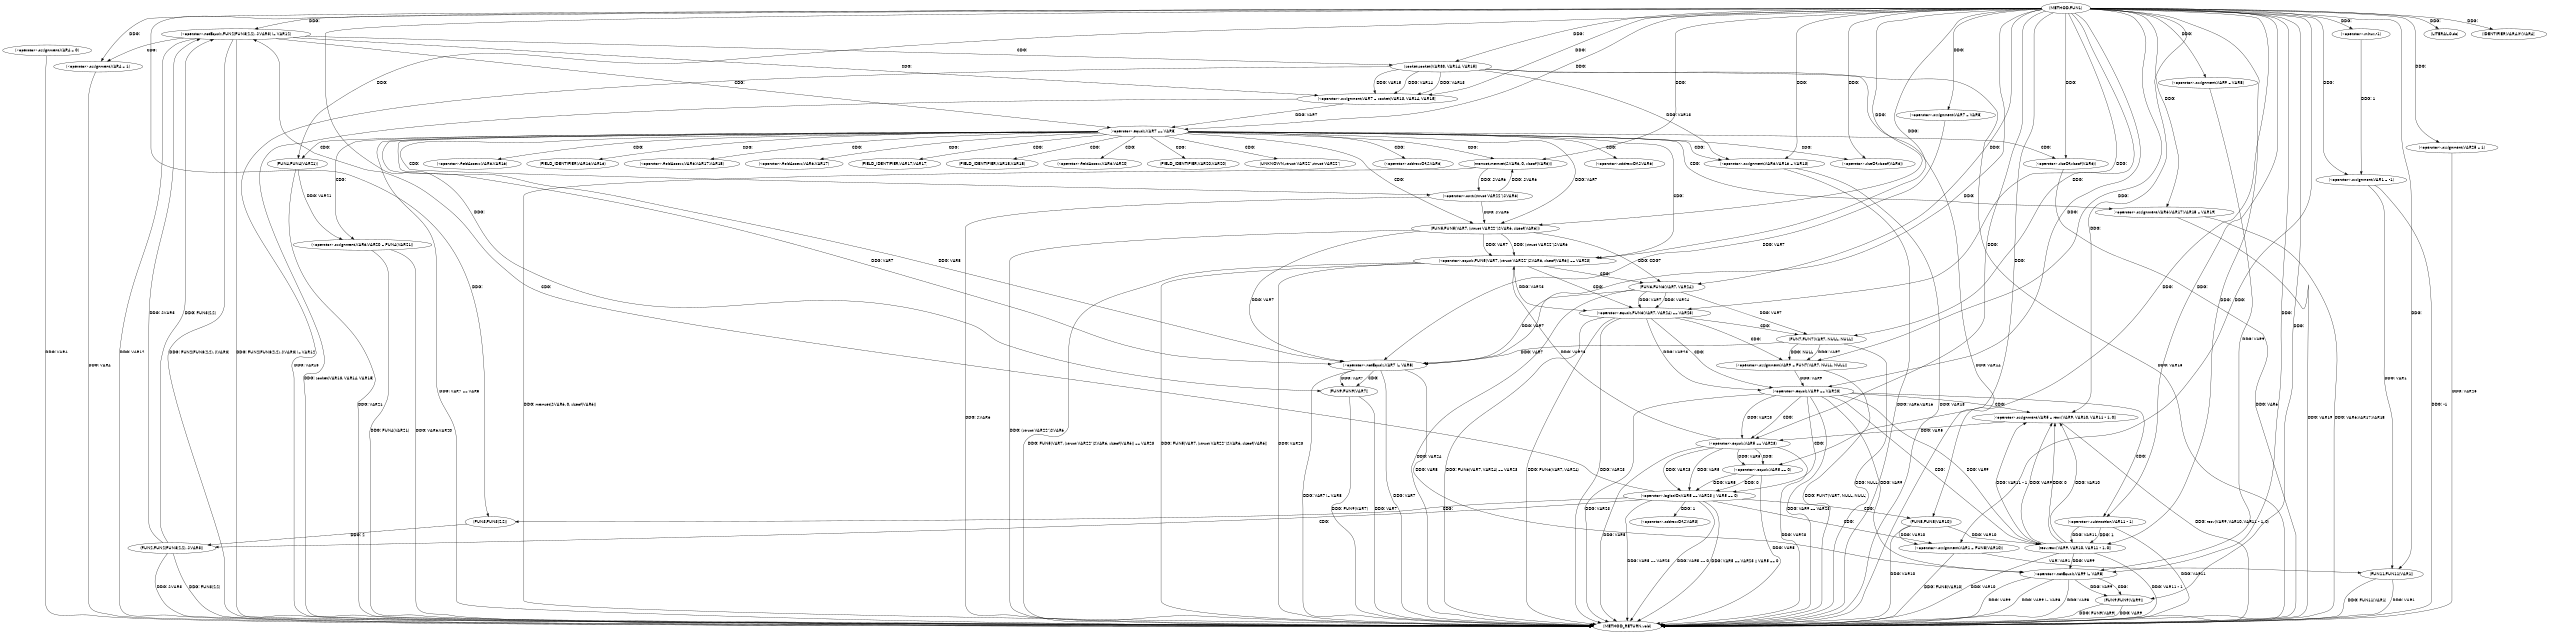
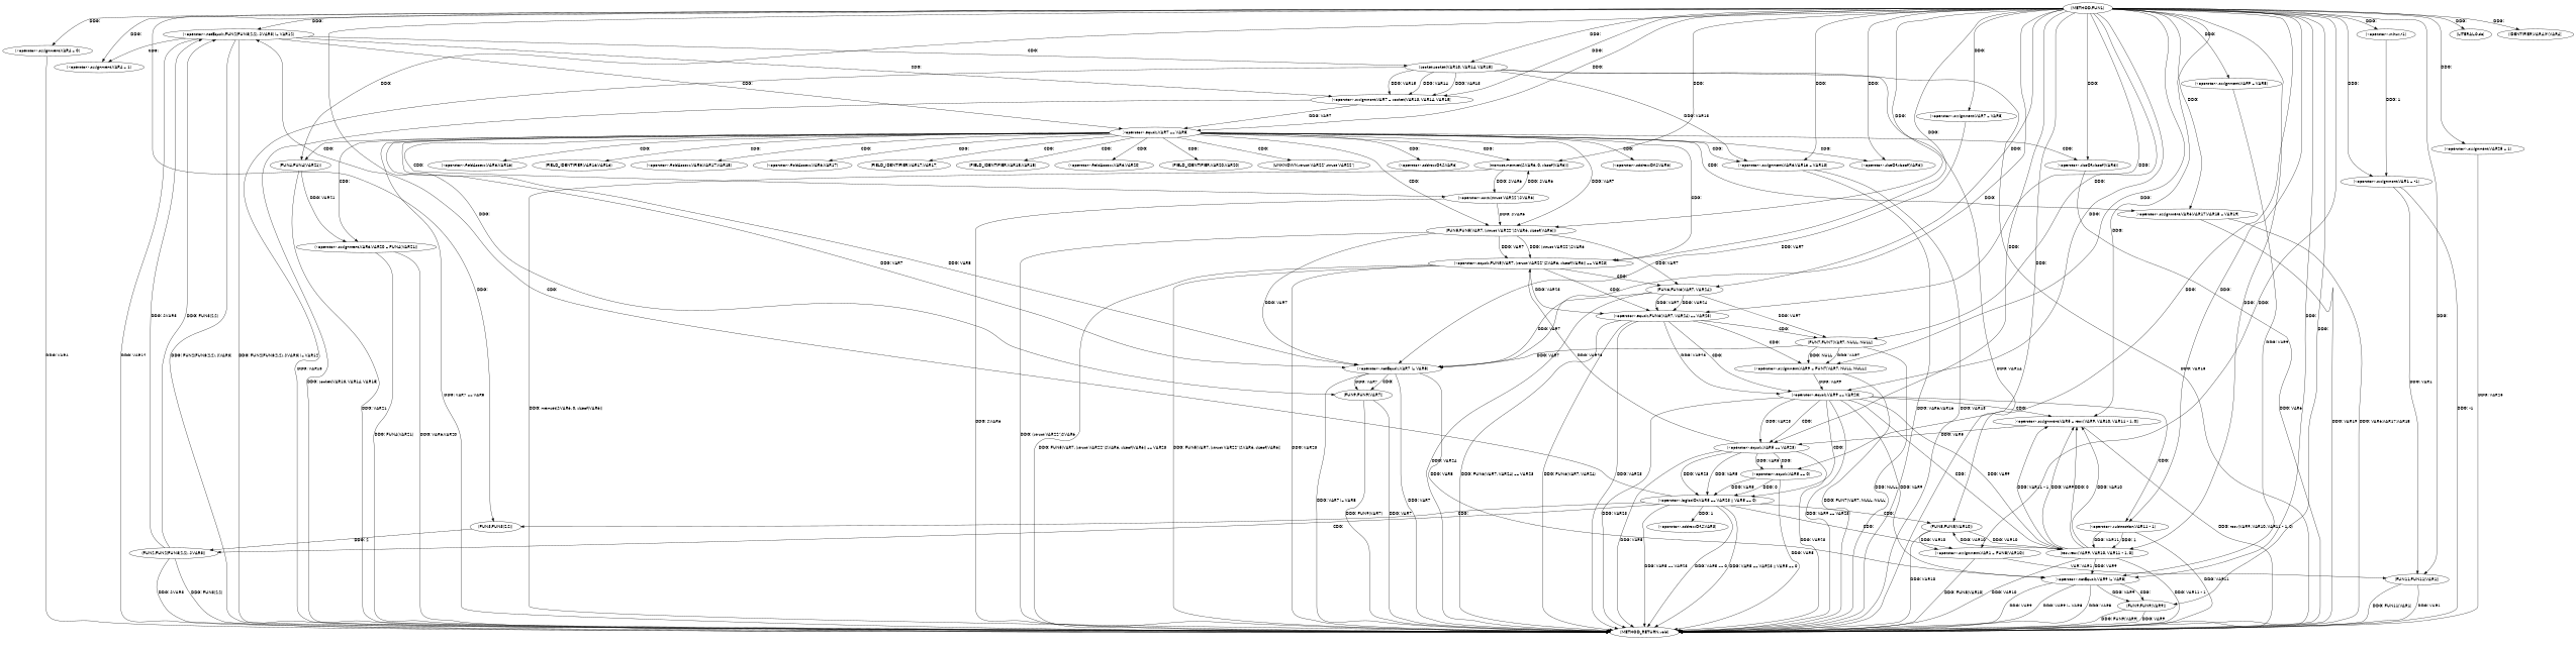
  digraph {
    fontname=Lato
    node [fontname=Lato]
    edge [fontname=Lato]
    n1 [label="(METHOD,FUN1)"]
    n2 [label="(<operator>.assignment,VAR1 = -1)"]
    n3 [label="(<operator>.minus,-1)"]
    n4 [label="(<operator>.assignment,VAR4 = 0)"]
    n5 [label="(<operator>.assignment,VAR7 = VAR8)"]
    n6 [label="(<operator>.assignment,VAR9 = VAR8)"]
    n7 [label="(<operator>.notEquals,FUN2(FUN3(2,2), &VAR3) != VAR12)"]
    n8 [label="(FUN3,FUN3(2,2))"]
    n9 [label="(<operator>.assignment,VAR4 = 1)"]
    n10 [label="(<operator>.assignment,VAR7 = socket(VAR13, VAR14, VAR15))"]
-   n11 [label="(socket,socket(VAR33, VAR14, VAR15))"]
+   n11 [label="(socket,socket(VAR13, VAR14, VAR15))"]
    n12 [label="(<operator>.equals,VAR7 == VAR8)"]
    n13 [label="(memset,memset(&VAR6, 0, sizeof(VAR6)))"]
    n14 [label="(<operator>.sizeOf,sizeof(VAR6))"]
    n15 [label="(<operator>.assignment,VAR6.VAR16 = VAR13)"]
    n16 [label="(<operator>.assignment,VAR6.VAR17.VAR18 = VAR19)"]
    n17 [label="(FUN4,FUN4(VAR21))"]
    n18 [label="(<operator>.equals,FUN5(VAR7, (struct VAR22*)&VAR6, sizeof(VAR6)) == VAR23)"]
    n19 [label="(FUN5,FUN5(VAR7, (struct VAR22*)&VAR6, sizeof(VAR6)))"]
    n20 [label="(<operator>.sizeOf,sizeof(VAR6))"]
    n21 [label="(<operator>.equals,FUN6(VAR7, VAR24) == VAR23)"]
    n22 [label="(FUN6,FUN6(VAR7, VAR24))"]
    n23 [label="(<operator>.assignment,VAR9 = FUN7(VAR7, NULL, NULL))"]
    n24 [label="(FUN7,FUN7(VAR7, NULL, NULL))"]
    n25 [label="(<operator>.equals,VAR9 == VAR23)"]
    n26 [label="(<operator>.assignment,VAR5 = recv(VAR9, VAR10, VAR11 - 1, 0))"]
    n27 [label="(recv,recv(VAR9, VAR10, VAR11 - 1, 0))"]
    n28 [label="(<operator>.subtraction,VAR11 - 1)"]
    n29 [label="(<operator>.equals,VAR5 == VAR23)"]
    n30 [label="(<operator>.equals,VAR5 == 0)"]
    n31 [label="(<operator>.assignment,VAR1 = FUN8(VAR10))"]
    n32 [label="(FUN8,FUN8(VAR10))"]
    n33 [label="(LITERAL,0,do)"]
    n34 [label="(<operator>.notEquals,VAR7 != VAR8)"]
    n35 [label="(FUN9,FUN9(VAR7))"]
    n36 [label="(<operator>.notEquals,VAR9 != VAR8)"]
    n37 [label="(FUN9,FUN9(VAR9))"]
    n38 [label="(IDENTIFIER,VAR4,if (VAR4))"]
    n39 [label="(<operator>.assignment,VAR25 = 1)"]
    n40 [label="(FUN11,FUN11(VAR1))"]
    n41 [label="(METHOD_RETURN,void)"]
    n42 [label="(FUN2,FUN2(FUN3(2,2), &VAR3))"]
    n43 [label="(<operator>.assignment,VAR6.VAR20 = FUN4(VAR21))"]
    n44 [label="(<operator>.cast,(struct VAR22*)&VAR6)"]
    n45 [label="(<operator>.addressOf,&VAR6)"]
    n46 [label="(<operator>.fieldAccess,VAR6.VAR16)"]
    n47 [label="(FIELD_IDENTIFIER,VAR16,VAR16)"]
    n48 [label="(<operator>.fieldAccess,VAR6.VAR17.VAR18)"]
    n49 [label="(<operator>.fieldAccess,VAR6.VAR17)"]
    n50 [label="(FIELD_IDENTIFIER,VAR17,VAR17)"]
    n51 [label="(FIELD_IDENTIFIER,VAR18,VAR18)"]
    n52 [label="(<operator>.fieldAccess,VAR6.VAR20)"]
    n53 [label="(FIELD_IDENTIFIER,VAR20,VAR20)"]
    n54 [label="(UNKNOWN,struct VAR22*,struct VAR22*)"]
    n55 [label="(<operator>.addressOf,&VAR6)"]
    n56 [label="(<operator>.logicalOr,VAR5 == VAR23 || VAR5 == 0)"]
    n57 [label="(<operator>.addressOf,&VAR3)"]
    n1 -> n2 [label="DDG: "]
    n1 -> n3 [label="DDG: "]
+   n1 -> n4 [label="DDG: "]
    n1 -> n5 [label="DDG: "]
    n1 -> n6 [label="DDG: "]
    n1 -> n7 [label="DDG: "]
    n1 -> n8 [label="DDG: "]
    n1 -> n9 [label="DDG: "]
    n1 -> n10 [label="DDG: "]
    n1 -> n11 [label="DDG: "]
    n1 -> n12 [label="DDG: "]
    n1 -> n13 [label="DDG: "]
    n1 -> n14 [label="DDG: "]
    n1 -> n15 [label="DDG: "]
    n1 -> n16 [label="DDG: "]
    n1 -> n17 [label="DDG: "]
    n1 -> n18 [label="DDG: "]
    n1 -> n19 [label="DDG: "]
    n1 -> n20 [label="DDG: "]
    n1 -> n21 [label="DDG: "]
    n1 -> n22 [label="DDG: "]
    n1 -> n23 [label="DDG: "]
    n1 -> n24 [label="DDG: "]
    n1 -> n25 [label="DDG: "]
    n1 -> n26 [label="DDG: "]
    n1 -> n27 [label="DDG: "]
    n1 -> n28 [label="DDG: "]
    n1 -> n29 [label="DDG: "]
    n1 -> n30 [label="DDG: "]
    n1 -> n31 [label="DDG: "]
    n1 -> n32 [label="DDG: "]
    n1 -> n33 [label="DDG: "]
    n1 -> n34 [label="DDG: "]
    n1 -> n35 [label="DDG: "]
    n1 -> n36 [label="DDG: "]
    n1 -> n37 [label="DDG: "]
    n1 -> n38 [label="DDG: "]
    n1 -> n39 [label="DDG: "]
    n1 -> n40 [label="DDG: "]
    n2 -> n40 [label="DDG: VAR1"]
    n2 -> n41 [label="DDG: -1"]
    n3 -> n2 [label="DDG: 1"]
    n4 -> n41 [label="DDG: VAR4"]
    n5 -> n34 [label="DDG: VAR7"]
    n6 -> n36 [label="DDG: VAR9"]
    n7 -> n9 [label="CDG: "]
    n7 -> n10 [label="CDG: "]
    n7 -> n11 [label="CDG: "]
    n7 -> n12 [label="CDG: "]
    n7 -> n41 [label="DDG: FUN2(FUN3(2,2), &VAR3) != VAR12"]
    n7 -> n41 [label="DDG: VAR12"]
    n7 -> n41 [label="DDG: FUN2(FUN3(2,2), &VAR3)"]
    n8 -> n42 [label="DDG: 2"]
-   n9 -> n41 [label="DDG: VAR4"]
    n10 -> n12 [label="DDG: VAR7"]
    n10 -> n41 [label="DDG: socket(VAR13, VAR14, VAR15)"]
    n11 -> n10 [label="DDG: VAR13"]
    n11 -> n10 [label="DDG: VAR14"]
    n11 -> n10 [label="DDG: VAR15"]
    n11 -> n15 [label="DDG: VAR13"]
    n11 -> n41 [label="DDG: VAR14"]
    n11 -> n41 [label="DDG: VAR15"]
    n11 -> n41 [label="DDG: VAR13"]
    n12 -> n13 [label="CDG: "]
    n12 -> n14 [label="CDG: "]
    n12 -> n15 [label="CDG: "]
    n12 -> n16 [label="CDG: "]
    n12 -> n17 [label="CDG: "]
    n12 -> n18 [label="CDG: "]
    n12 -> n19 [label="DDG: VAR7"]
    n12 -> n19 [label="CDG: "]
    n12 -> n20 [label="CDG: "]
    n12 -> n34 [label="DDG: VAR7"]
    n12 -> n34 [label="DDG: VAR8"]
    n12 -> n41 [label="DDG: VAR7 == VAR8"]
    n12 -> n43 [label="CDG: "]
    n12 -> n44 [label="CDG: "]
    n12 -> n45 [label="CDG: "]
    n12 -> n46 [label="CDG: "]
    n12 -> n47 [label="CDG: "]
    n12 -> n48 [label="CDG: "]
    n12 -> n49 [label="CDG: "]
    n12 -> n50 [label="CDG: "]
    n12 -> n51 [label="CDG: "]
    n12 -> n52 [label="CDG: "]
    n12 -> n53 [label="CDG: "]
    n12 -> n54 [label="CDG: "]
    n12 -> n55 [label="CDG: "]
    n13 -> n41 [label="DDG: memset(&VAR6, 0, sizeof(VAR6))"]
    n13 -> n44 [label="DDG: &VAR6"]
    n15 -> n41 [label="DDG: VAR6.VAR16"]
    n15 -> n41 [label="DDG: VAR13"]
    n16 -> n41 [label="DDG: VAR6.VAR17.VAR18"]
    n16 -> n41 [label="DDG: VAR19"]
    n17 -> n41 [label="DDG: VAR21"]
    n17 -> n43 [label="DDG: VAR21"]
    n18 -> n21 [label="DDG: VAR23"]
    n18 -> n21 [label="CDG: "]
    n18 -> n22 [label="CDG: "]
    n18 -> n41 [label="DDG: FUN5(VAR7, (struct VAR22*)&VAR6, sizeof(VAR6))"]
    n18 -> n41 [label="DDG: VAR23"]
    n18 -> n41 [label="DDG: FUN5(VAR7, (struct VAR22*)&VAR6, sizeof(VAR6)) == VAR23"]
    n19 -> n18 [label="DDG: VAR7"]
    n19 -> n18 [label="DDG: (struct VAR22*)&VAR6"]
-   n19 -> n22 [label="DDG: CDG7"]
+   n19 -> n22 [label="DDG: VAR7"]
    n19 -> n34 [label="DDG: VAR7"]
    n19 -> n41 [label="DDG: (struct VAR22*)&VAR6"]
    n20 -> n41 [label="DDG: VAR6"]
    n21 -> n23 [label="CDG: "]
    n21 -> n24 [label="CDG: "]
    n21 -> n25 [label="DDG: VAR23"]
    n21 -> n25 [label="CDG: "]
    n21 -> n41 [label="DDG: VAR23"]
    n21 -> n41 [label="DDG: FUN6(VAR7, VAR24) == VAR23"]
    n21 -> n41 [label="DDG: FUN6(VAR7, VAR24)"]
    n22 -> n21 [label="DDG: VAR7"]
    n22 -> n21 [label="DDG: VAR24"]
    n22 -> n24 [label="DDG: VAR7"]
    n22 -> n34 [label="DDG: VAR7"]
    n22 -> n41 [label="DDG: VAR24"]
    n23 -> n25 [label="DDG: VAR9"]
    n23 -> n41 [label="DDG: FUN7(VAR7, NULL, NULL)"]
    n24 -> n23 [label="DDG: VAR7"]
    n24 -> n23 [label="DDG: NULL"]
    n24 -> n34 [label="DDG: VAR7"]
    n24 -> n41 [label="DDG: NULL"]
    n25 -> n26 [label="CDG: "]
    n25 -> n27 [label="DDG: VAR9"]
    n25 -> n27 [label="CDG: "]
    n25 -> n28 [label="CDG: "]
    n25 -> n29 [label="DDG: VAR23"]
    n25 -> n29 [label="CDG: "]
    n25 -> n36 [label="DDG: VAR9"]
    n25 -> n41 [label="DDG: VAR23"]
    n25 -> n41 [label="DDG: VAR9 == VAR23"]
    n25 -> n56 [label="CDG: "]
    n26 -> n29 [label="DDG: VAR5"]
    n26 -> n41 [label="DDG: recv(VAR9, VAR10, VAR11 - 1, 0)"]
    n27 -> n26 [label="DDG: VAR9"]
    n27 -> n26 [label="DDG: VAR10"]
    n27 -> n26 [label="DDG: VAR11 - 1"]
    n27 -> n26 [label="DDG: 0"]
+   n27 -> n32 [label="DDG: VAR10"]
    n27 -> n36 [label="DDG: VAR9"]
    n27 -> n41 [label="DDG: VAR11 - 1"]
    n27 -> n41 [label="DDG: VAR10"]
    n28 -> n27 [label="DDG: VAR11"]
    n28 -> n27 [label="DDG: 1"]
    n28 -> n41 [label="DDG: VAR11"]
    n29 -> n18 [label="DDG: VAR23"]
    n29 -> n30 [label="DDG: VAR5"]
    n29 -> n30 [label="CDG: "]
    n29 -> n41 [label="DDG: VAR23"]
    n29 -> n41 [label="DDG: VAR5"]
    n29 -> n56 [label="DDG: VAR5"]
    n29 -> n56 [label="DDG: VAR23"]
    n30 -> n41 [label="DDG: VAR5"]
    n30 -> n56 [label="DDG: VAR5"]
    n30 -> n56 [label="DDG: 0"]
    n31 -> n40 [label="VAR: VAR1"]
    n31 -> n41 [label="DDG: FUN8(VAR10)"]
    n32 -> n27 [label="DDG: VAR10"]
    n32 -> n31 [label="DDG: VAR10"]
    n32 -> n41 [label="DDG: VAR10"]
    n34 -> n35 [label="DDG: VAR7"]
    n34 -> n35 [label="CDG: "]
    n34 -> n36 [label="DDG: VAR8"]
    n34 -> n41 [label="DDG: VAR7"]
    n34 -> n41 [label="DDG: VAR7 != VAR8"]
    n35 -> n41 [label="DDG: VAR7"]
    n35 -> n41 [label="DDG: FUN9(VAR7)"]
    n36 -> n37 [label="DDG: VAR9"]
    n36 -> n37 [label="CDG: "]
    n36 -> n41 [label="DDG: VAR9"]
    n36 -> n41 [label="DDG: VAR9 != VAR8"]
    n36 -> n41 [label="DDG: VAR8"]
    n37 -> n41 [label="DDG: FUN9(VAR9)"]
    n37 -> n41 [label="DDG: VAR9"]
    n39 -> n41 [label="DDG: VAR25"]
    n40 -> n41 [label="DDG: VAR1"]
    n40 -> n41 [label="DDG: FUN11(VAR1)"]
    n42 -> n7 [label="DDG: FUN3(2,2)"]
    n42 -> n7 [label="DDG: &VAR3"]
    n42 -> n41 [label="DDG: &VAR3"]
    n42 -> n41 [label="DDG: FUN3(2,2)"]
    n43 -> n41 [label="DDG: VAR6.VAR20"]
    n43 -> n41 [label="DDG: FUN4(VAR21)"]
    n44 -> n13 [label="DDG: &VAR6"]
    n44 -> n19 [label="DDG: &VAR6"]
    n44 -> n41 [label="DDG: &VAR6"]
    n56 -> n7 [label="CDG: "]
    n56 -> n8 [label="CDG: "]
    n56 -> n31 [label="CDG: "]
    n56 -> n32 [label="CDG: "]
    n56 -> n41 [label="DDG: VAR5 == 0"]
    n56 -> n41 [label="DDG: VAR5 == VAR23 || VAR5 == 0"]
    n56 -> n41 [label="DDG: VAR5 == VAR23"]
    n56 -> n42 [label="CDG: "]
    n56 -> n57 [label="DDG: 1"]
  }
